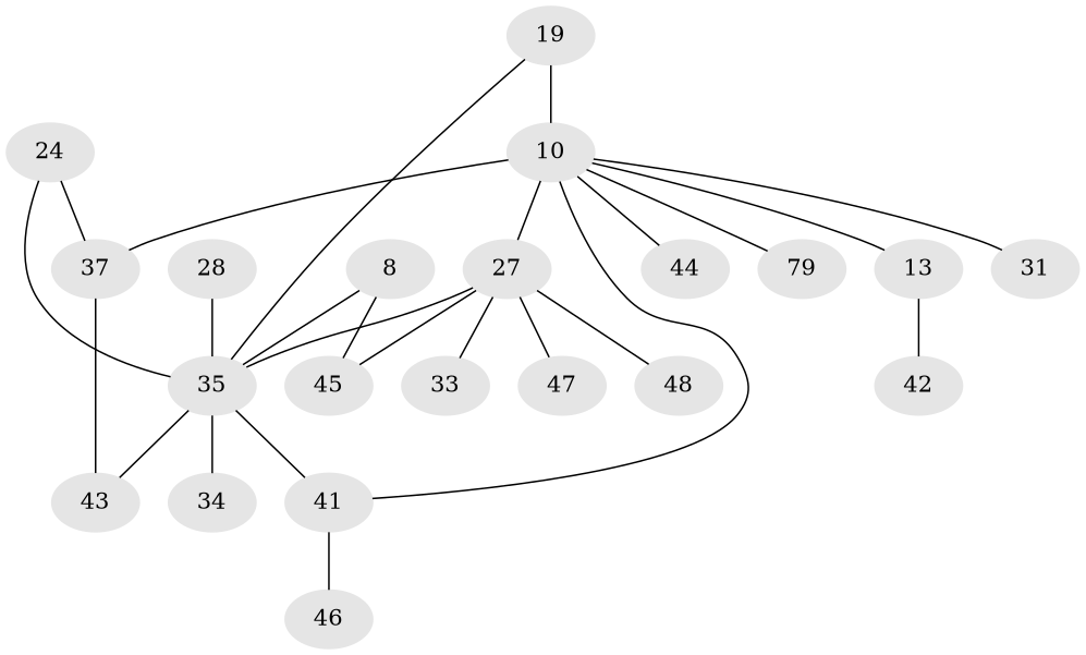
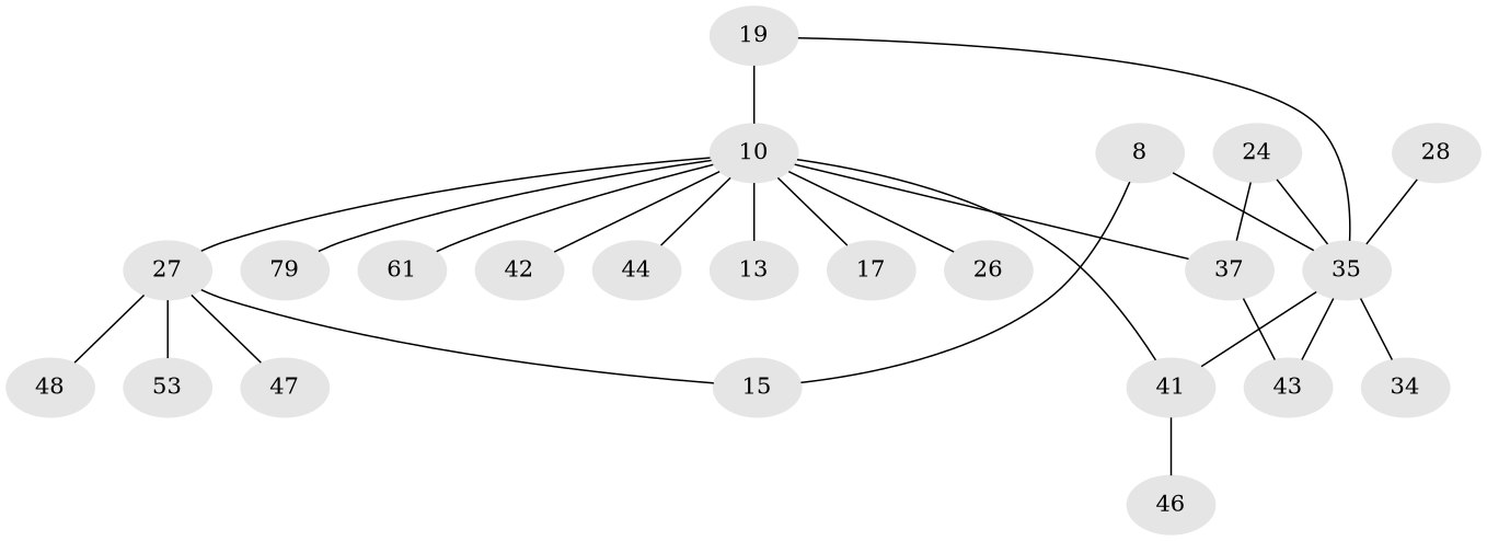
  graph {
    node [color=gray90 style=filled]
    8 [super="+4"]
    35 [super="+16+20+22+34+1"]
-   45 [super="+40"]
+   45 [super="+40" label=15]
    10 [super="+6+3"]
    13
+   17
+   26
    27 [super="+9+25"]
    n9 [label=79 super="+15"]
-   31
+   31 [label=61]
    37 [super="+18"]
    41 [super="+21"]
    42
    44 [super="+32+38"]
    n15 [label=34]
    43 [super="+23"]
-   33
+   33 [label=53]
    47
    48
    46
    19
    24
    28
    8 -- 35 [weight=2]
    8 -- 45
    35 -- 41 [weight=2]
    35 -- n15
    35 -- 43
    10 -- 13
+   10 -- 17
+   10 -- 26
    10 -- 27 [weight=2]
    10 -- n9
    10 -- 31
    10 -- 37 [weight=2]
    10 -- 41
-   13 -- 42
+   10 -- 42
    10 -- 44
-   27 -- 35 [weight=2]
    27 -- 45
    27 -- 33
    27 -- 47
    27 -- 48
    37 -- 43
    41 -- 46
    19 -- 35
    19 -- 10 [weight=3]
    24 -- 35
    24 -- 37
    28 -- 35
  }
